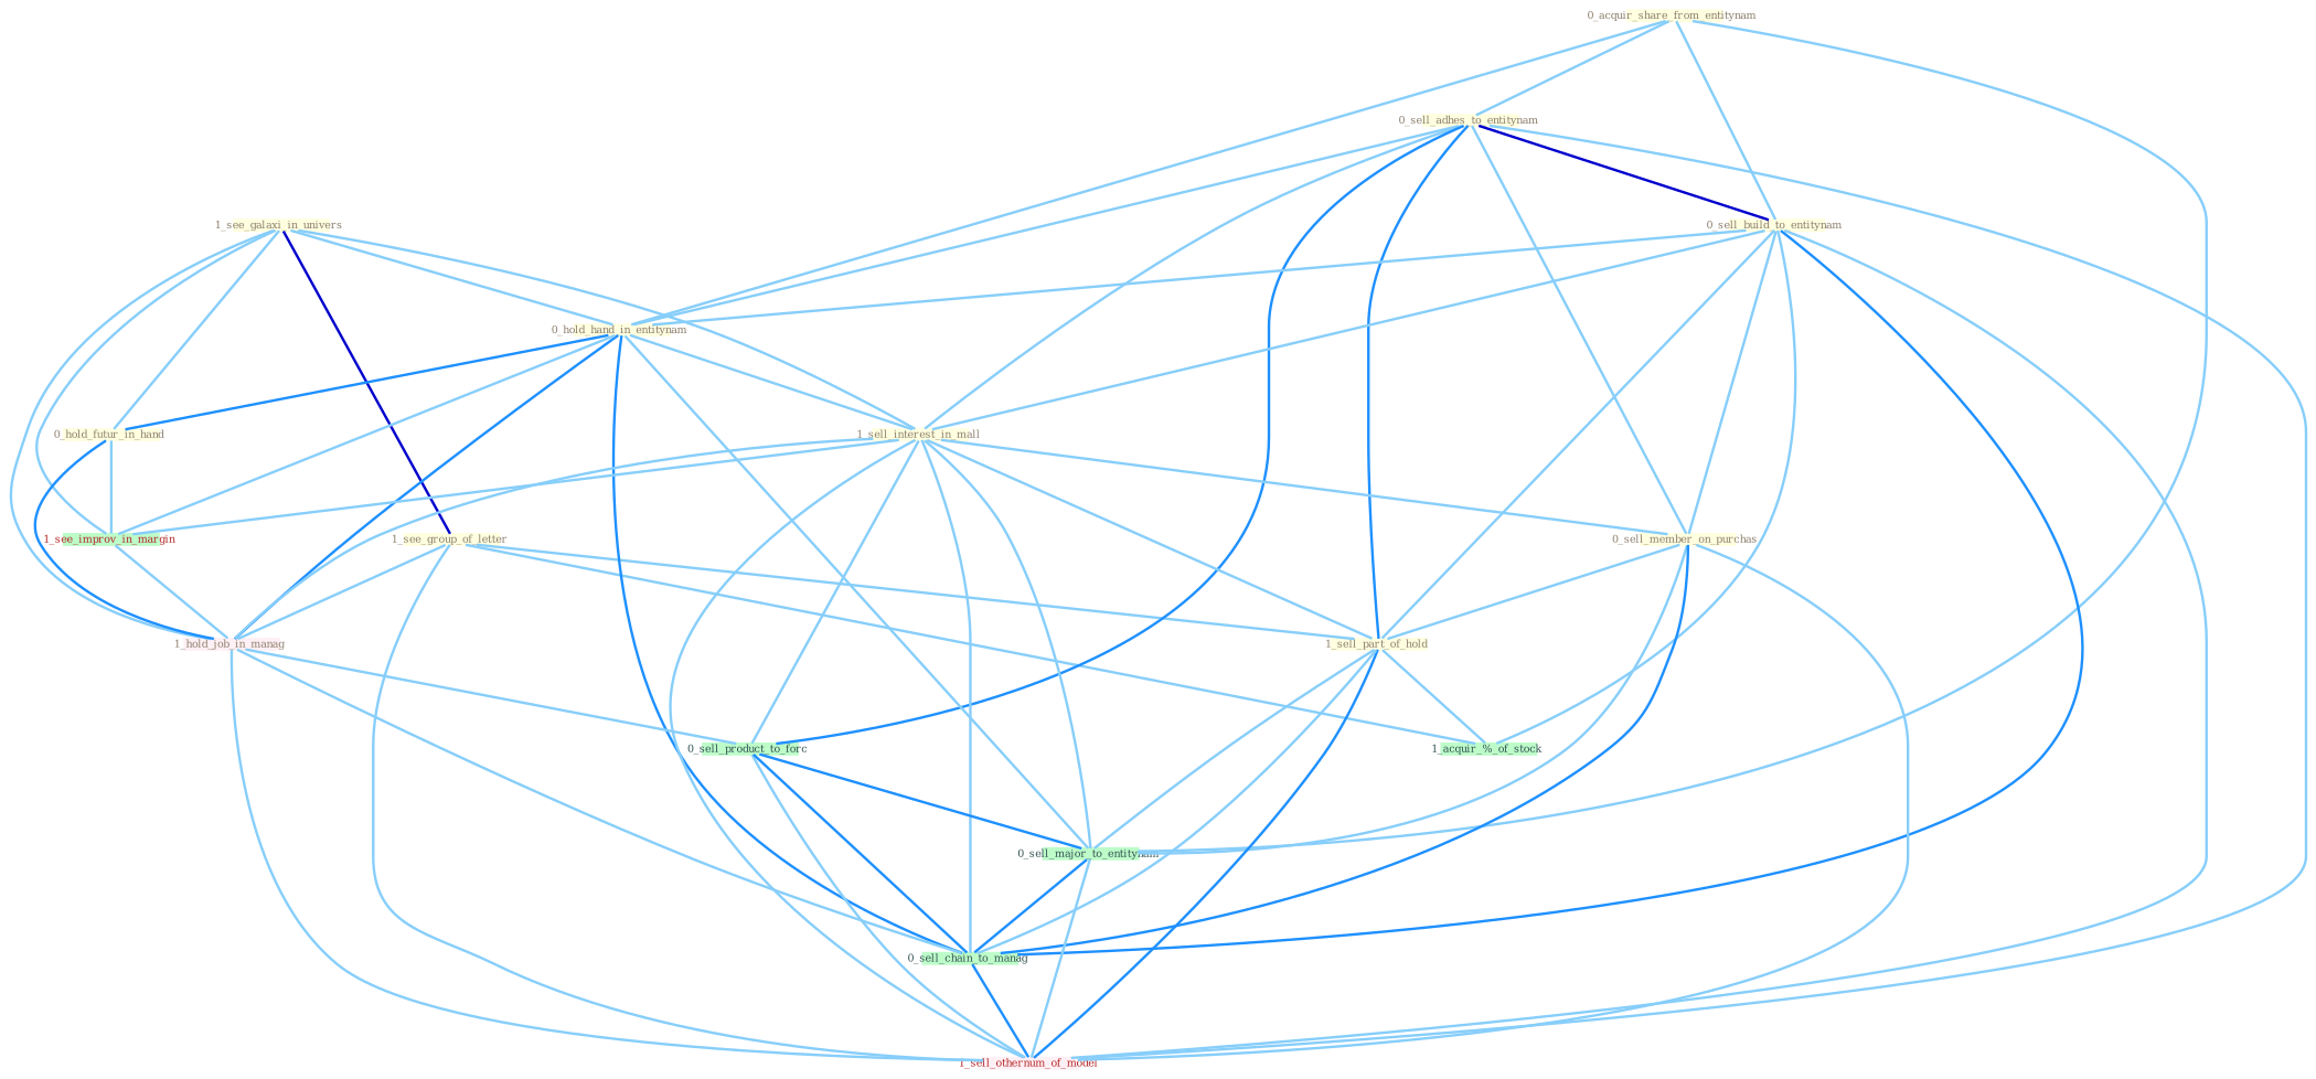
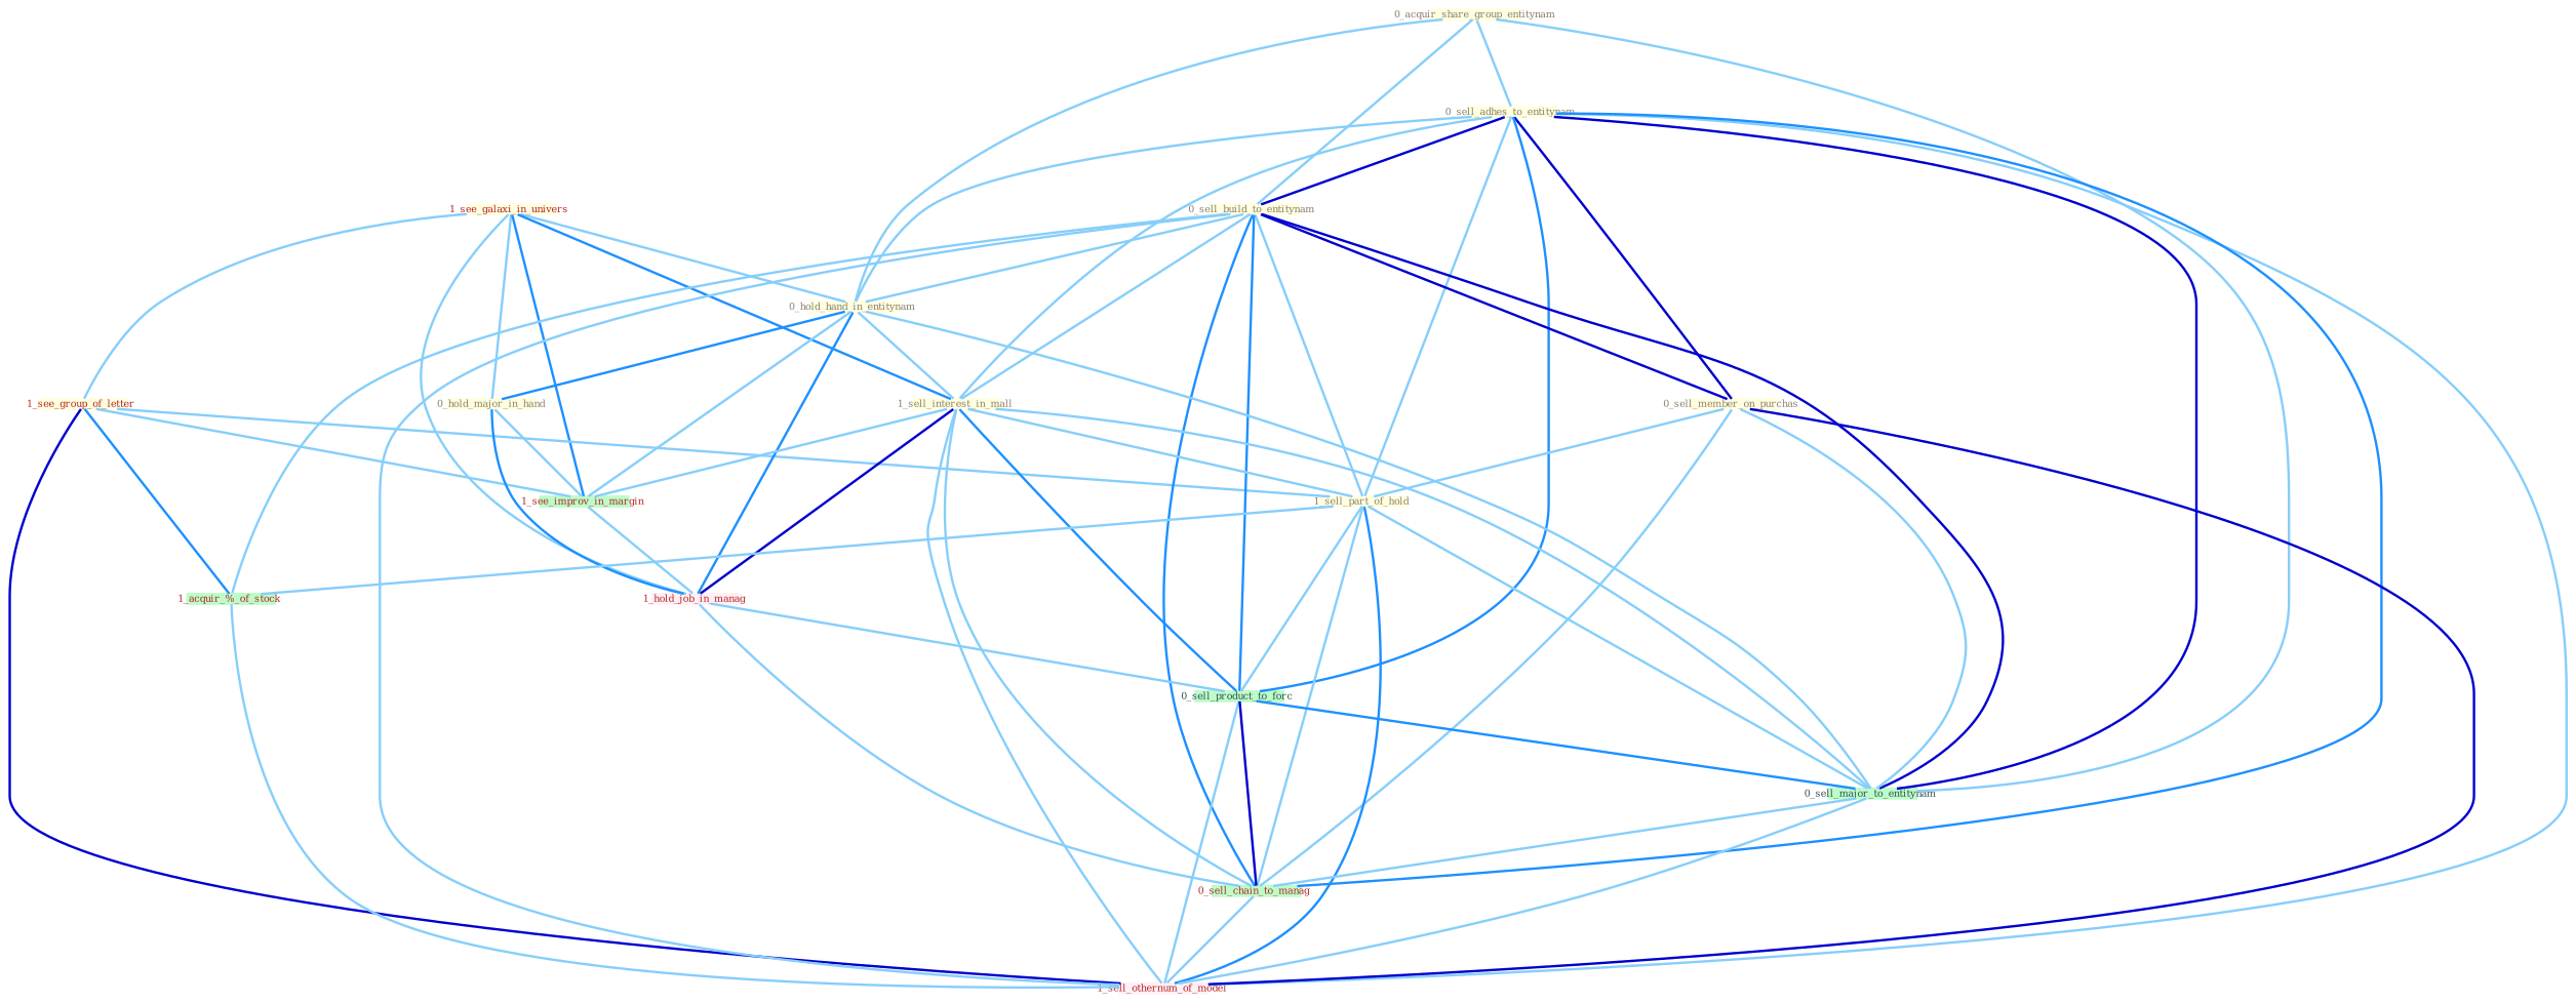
  graph {
    node [color="#ffffe0" fixedsize=true fontcolor="#8b7d6b" fontsize=4 shape=polygon style=filled]
    edge [color="#87cefa" w=1]
-   "1_see_galaxi_in_univers " [height=.06 width=.5]
-   "0_acquir_share_from_entitynam " [height=.06 width=.5]
-   "1_see_group_of_letter " [height=.06 width=.5]
+   "1_see_galaxi_in_univers " [fontcolor="#b22222" height=.06 width=.5]
+   "0_acquir_share_from_entitynam " [height=.06 width=.5 label="0_acquir_share_group_entitynam"]
+   "1_see_group_of_letter " [fontcolor="#b22222" height=.06 width=.5]
    "0_sell_adhes_to_entitynam " [height=.06 width=.5]
    "0_sell_build_to_entitynam " [height=.06 width=.5]
    "0_hold_hand_in_entitynam " [height=.06 width=.5]
    "1_sell_interest_in_mall " [height=.06 width=.5]
    "0_sell_member_on_purchas " [height=.06 width=.5]
-   "0_hold_futur_in_hand " [height=.06 width=.5]
+   "0_hold_futur_in_hand " [height=.06 width=.5 label="0_hold_major_in_hand"]
    "1_sell_part_of_hold " [height=.06 width=.5]
-   "1_hold_job_in_manag " [color="#fff0f5" height=.06 width=.5]
+   "1_hold_job_in_manag " [color="#fff0f5" fontcolor="#b22222" height=.06 width=.5]
    "1_sell_othernum_of_model " [color="#fff0f5" fontcolor="#b22222" height=.06 width=.5]
    "1_see_improv_in_margin " [color="#BDFCC9" fontcolor="#b22222" height=.06 width=.5]
    "0_sell_major_to_entitynam " [color="#BDFCC9" fontcolor="#2f4f4f" height=.06 width=.5]
-   "1_acquir_%_of_stock " [color="#BDFCC9" fontcolor="#2f4f4f" height=.06 width=.5]
+   "1_acquir_%_of_stock " [color="#BDFCC9" fontcolor="#b22222" height=.06 width=.5]
    "0_sell_product_to_forc " [color="#BDFCC9" fontcolor="#2f4f4f" height=.06 width=.5]
-   "0_sell_chain_to_manag " [color="#BDFCC9" fontcolor="#2f4f4f" height=.06 width=.5]
+   "0_sell_chain_to_manag " [color="#BDFCC9" fontcolor="#b22222" height=.06 width=.5]
    subgraph sub_1 {
      "1_see_galaxi_in_univers "
      "0_acquir_share_from_entitynam "
      "1_see_group_of_letter "
      "0_sell_adhes_to_entitynam "
      "0_sell_build_to_entitynam "
      "0_hold_hand_in_entitynam "
      "1_sell_interest_in_mall "
      "0_sell_member_on_purchas "
      "0_hold_futur_in_hand "
      "1_sell_part_of_hold "
    }
    subgraph sub_2 {
      "1_hold_job_in_manag "
      "1_sell_othernum_of_model "
    }
-   "1_see_galaxi_in_univers " -- "1_see_group_of_letter " [color="#0000cd"]
+   "1_see_galaxi_in_univers " -- "1_see_group_of_letter "
    "1_see_galaxi_in_univers " -- "0_hold_hand_in_entitynam "
-   "1_see_galaxi_in_univers " -- "1_sell_interest_in_mall "
+   "1_see_galaxi_in_univers " -- "1_sell_interest_in_mall " [color="#1e90ff"]
    "1_see_galaxi_in_univers " -- "0_hold_futur_in_hand "
    "1_see_galaxi_in_univers " -- "1_hold_job_in_manag "
-   "1_see_galaxi_in_univers " -- "1_see_improv_in_margin " [w=2]
+   "1_see_galaxi_in_univers " -- "1_see_improv_in_margin " [color="#1e90ff" w=2]
    "0_acquir_share_from_entitynam " -- "0_sell_adhes_to_entitynam "
    "0_acquir_share_from_entitynam " -- "0_sell_build_to_entitynam "
    "0_acquir_share_from_entitynam " -- "0_hold_hand_in_entitynam "
    "0_acquir_share_from_entitynam " -- "0_sell_major_to_entitynam "
    "1_see_group_of_letter " -- "1_sell_part_of_hold "
-   "1_see_group_of_letter " -- "1_sell_othernum_of_model "
-   "1_see_group_of_letter " -- "1_hold_job_in_manag "
-   "1_see_group_of_letter " -- "1_acquir_%_of_stock "
+   "1_see_group_of_letter " -- "1_sell_othernum_of_model " [color="#0000cd"]
+   "1_see_group_of_letter " -- "1_see_improv_in_margin "
+   "1_see_group_of_letter " -- "1_acquir_%_of_stock " [color="#1e90ff"]
    "0_sell_adhes_to_entitynam " -- "0_sell_build_to_entitynam " [color="#0000cd" w=3]
    "0_sell_adhes_to_entitynam " -- "0_hold_hand_in_entitynam "
    "0_sell_adhes_to_entitynam " -- "1_sell_interest_in_mall "
-   "0_sell_adhes_to_entitynam " -- "0_sell_member_on_purchas "
-   "0_sell_adhes_to_entitynam " -- "1_sell_part_of_hold " [color="#1e90ff"]
+   "0_sell_adhes_to_entitynam " -- "0_sell_member_on_purchas " [color="#0000cd"]
+   "0_sell_adhes_to_entitynam " -- "1_sell_part_of_hold "
    "0_sell_adhes_to_entitynam " -- "1_sell_othernum_of_model "
+   "0_sell_adhes_to_entitynam " -- "0_sell_major_to_entitynam " [color="#0000cd" w=3]
    "0_sell_adhes_to_entitynam " -- "0_sell_product_to_forc " [color="#1e90ff" w=2]
-   "0_hold_hand_in_entitynam " -- "0_sell_chain_to_manag " [color="#1e90ff" w=2]
+   "0_sell_adhes_to_entitynam " -- "0_sell_chain_to_manag " [color="#1e90ff" w=2]
    "0_sell_build_to_entitynam " -- "0_hold_hand_in_entitynam "
    "0_sell_build_to_entitynam " -- "1_sell_interest_in_mall "
-   "0_sell_build_to_entitynam " -- "0_sell_member_on_purchas "
+   "0_sell_build_to_entitynam " -- "0_sell_member_on_purchas " [color="#0000cd"]
    "0_sell_build_to_entitynam " -- "1_sell_part_of_hold "
    "0_sell_build_to_entitynam " -- "1_sell_othernum_of_model "
+   "0_sell_build_to_entitynam " -- "0_sell_major_to_entitynam " [color="#0000cd" w=3]
    "0_sell_build_to_entitynam " -- "1_acquir_%_of_stock "
+   "0_sell_build_to_entitynam " -- "0_sell_product_to_forc " [color="#1e90ff" w=2]
    "0_sell_build_to_entitynam " -- "0_sell_chain_to_manag " [color="#1e90ff" w=2]
    "0_hold_hand_in_entitynam " -- "1_sell_interest_in_mall "
    "0_hold_hand_in_entitynam " -- "0_hold_futur_in_hand " [color="#1e90ff" w=2]
    "0_hold_hand_in_entitynam " -- "1_hold_job_in_manag " [color="#1e90ff" w=2]
    "0_hold_hand_in_entitynam " -- "1_see_improv_in_margin "
    "0_hold_hand_in_entitynam " -- "0_sell_major_to_entitynam "
-   "1_sell_interest_in_mall " -- "0_sell_member_on_purchas "
    "1_sell_interest_in_mall " -- "1_sell_part_of_hold "
-   "1_sell_interest_in_mall " -- "1_hold_job_in_manag "
+   "1_sell_interest_in_mall " -- "1_hold_job_in_manag " [color="#0000cd"]
    "1_sell_interest_in_mall " -- "1_sell_othernum_of_model "
    "1_sell_interest_in_mall " -- "1_see_improv_in_margin "
    "1_sell_interest_in_mall " -- "0_sell_major_to_entitynam "
-   "1_sell_interest_in_mall " -- "0_sell_product_to_forc "
+   "1_sell_interest_in_mall " -- "0_sell_product_to_forc " [color="#1e90ff"]
    "1_sell_interest_in_mall " -- "0_sell_chain_to_manag "
    "0_sell_member_on_purchas " -- "1_sell_part_of_hold "
-   "0_sell_member_on_purchas " -- "1_sell_othernum_of_model "
+   "0_sell_member_on_purchas " -- "1_sell_othernum_of_model " [color="#0000cd"]
    "0_sell_member_on_purchas " -- "0_sell_major_to_entitynam "
-   "0_sell_member_on_purchas " -- "0_sell_chain_to_manag " [color="#1e90ff"]
+   "0_sell_member_on_purchas " -- "0_sell_chain_to_manag "
    "0_hold_futur_in_hand " -- "1_hold_job_in_manag " [color="#1e90ff" w=2]
    "0_hold_futur_in_hand " -- "1_see_improv_in_margin "
    "1_sell_part_of_hold " -- "1_sell_othernum_of_model " [color="#1e90ff" w=2]
    "1_sell_part_of_hold " -- "0_sell_major_to_entitynam "
    "1_sell_part_of_hold " -- "1_acquir_%_of_stock "
+   "1_sell_part_of_hold " -- "0_sell_product_to_forc "
    "1_sell_part_of_hold " -- "0_sell_chain_to_manag "
    "1_hold_job_in_manag " -- "0_sell_product_to_forc "
    "1_hold_job_in_manag " -- "0_sell_chain_to_manag "
    "1_see_improv_in_margin " -- "1_hold_job_in_manag "
    "0_sell_major_to_entitynam " -- "1_sell_othernum_of_model "
-   "0_sell_major_to_entitynam " -- "0_sell_chain_to_manag " [color="#1e90ff" w=2]
-   "1_hold_job_in_manag " -- "1_sell_othernum_of_model "
+   "0_sell_major_to_entitynam " -- "0_sell_chain_to_manag " [w=2]
+   "1_acquir_%_of_stock " -- "1_sell_othernum_of_model "
    "0_sell_product_to_forc " -- "1_sell_othernum_of_model "
    "0_sell_product_to_forc " -- "0_sell_major_to_entitynam " [color="#1e90ff" w=2]
-   "0_sell_product_to_forc " -- "0_sell_chain_to_manag " [color="#1e90ff" w=2]
-   "0_sell_chain_to_manag " -- "1_sell_othernum_of_model " [color="#1e90ff"]
+   "0_sell_product_to_forc " -- "0_sell_chain_to_manag " [color="#0000cd" w=2]
+   "0_sell_chain_to_manag " -- "1_sell_othernum_of_model "
  }
